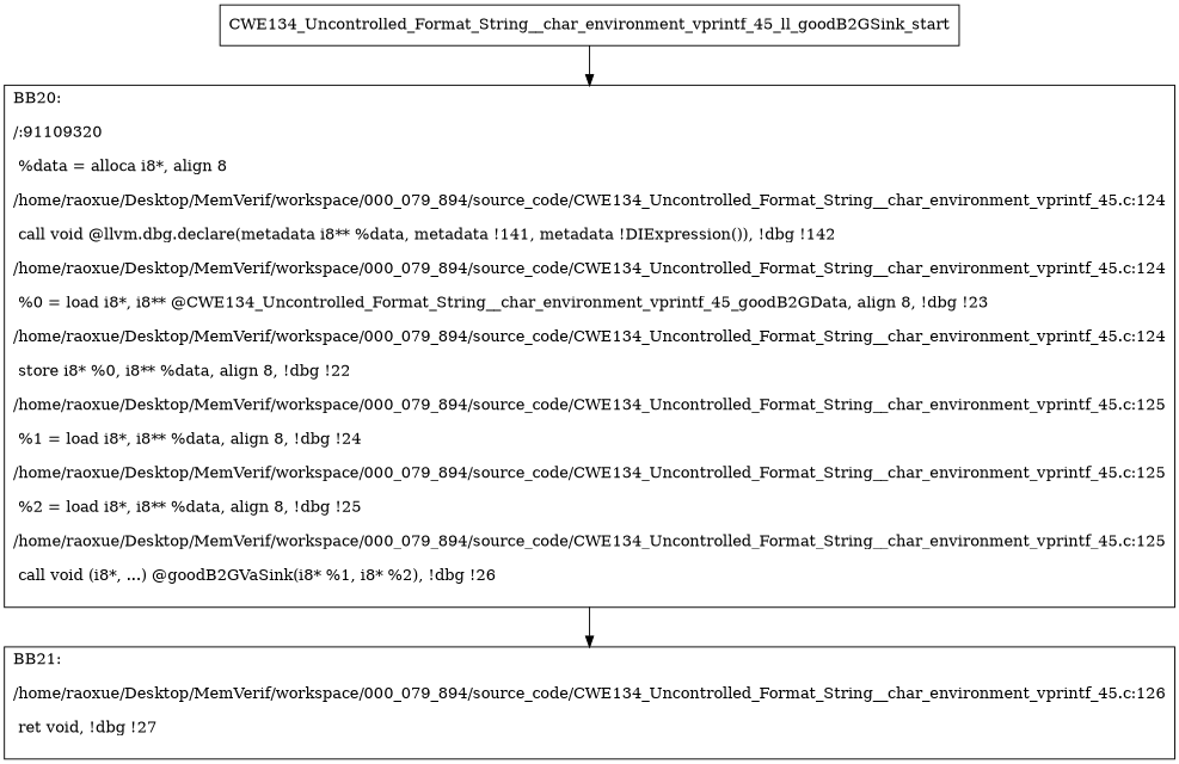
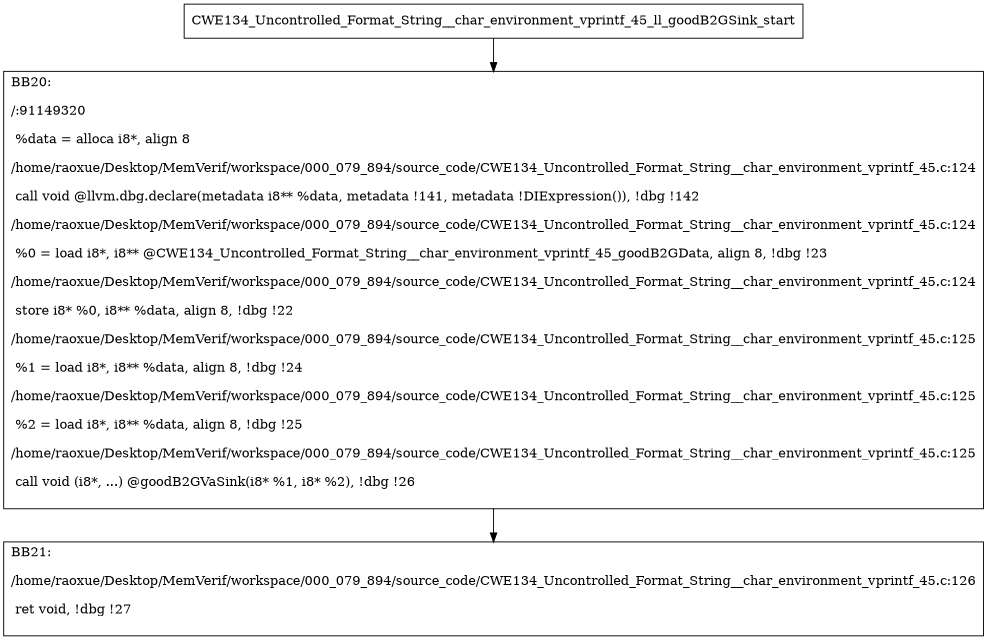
  digraph {
    node [shape=record]
    n1 [label="{CWE134_Uncontrolled_Format_String__char_environment_vprintf_45_ll_goodB2GSink_start}"]
-   n2 [label="{BB20:\l\l/:91109320\l\n  %data = alloca i8*, align 8\l\n/home/raoxue/Desktop/MemVerif/workspace/000_079_894/source_code/CWE134_Uncontrolled_Format_String__char_environment_vprintf_45.c:124\l\n  call void @llvm.dbg.declare(metadata i8** %data, metadata !141, metadata !DIExpression()), !dbg !142\l\n/home/raoxue/Desktop/MemVerif/workspace/000_079_894/source_code/CWE134_Uncontrolled_Format_String__char_environment_vprintf_45.c:124\l\n  %0 = load i8*, i8** @CWE134_Uncontrolled_Format_String__char_environment_vprintf_45_goodB2GData, align 8, !dbg !23\l\n/home/raoxue/Desktop/MemVerif/workspace/000_079_894/source_code/CWE134_Uncontrolled_Format_String__char_environment_vprintf_45.c:124\l\n  store i8* %0, i8** %data, align 8, !dbg !22\l\n/home/raoxue/Desktop/MemVerif/workspace/000_079_894/source_code/CWE134_Uncontrolled_Format_String__char_environment_vprintf_45.c:125\l\n  %1 = load i8*, i8** %data, align 8, !dbg !24\l\n/home/raoxue/Desktop/MemVerif/workspace/000_079_894/source_code/CWE134_Uncontrolled_Format_String__char_environment_vprintf_45.c:125\l\n  %2 = load i8*, i8** %data, align 8, !dbg !25\l\n/home/raoxue/Desktop/MemVerif/workspace/000_079_894/source_code/CWE134_Uncontrolled_Format_String__char_environment_vprintf_45.c:125\l\n  call void (i8*, ...) @goodB2GVaSink(i8* %1, i8* %2), !dbg !26\l\n}"]
+   n2 [label="{BB20:\l\l/:91149320\l\n  %data = alloca i8*, align 8\l\n/home/raoxue/Desktop/MemVerif/workspace/000_079_894/source_code/CWE134_Uncontrolled_Format_String__char_environment_vprintf_45.c:124\l\n  call void @llvm.dbg.declare(metadata i8** %data, metadata !141, metadata !DIExpression()), !dbg !142\l\n/home/raoxue/Desktop/MemVerif/workspace/000_079_894/source_code/CWE134_Uncontrolled_Format_String__char_environment_vprintf_45.c:124\l\n  %0 = load i8*, i8** @CWE134_Uncontrolled_Format_String__char_environment_vprintf_45_goodB2GData, align 8, !dbg !23\l\n/home/raoxue/Desktop/MemVerif/workspace/000_079_894/source_code/CWE134_Uncontrolled_Format_String__char_environment_vprintf_45.c:124\l\n  store i8* %0, i8** %data, align 8, !dbg !22\l\n/home/raoxue/Desktop/MemVerif/workspace/000_079_894/source_code/CWE134_Uncontrolled_Format_String__char_environment_vprintf_45.c:125\l\n  %1 = load i8*, i8** %data, align 8, !dbg !24\l\n/home/raoxue/Desktop/MemVerif/workspace/000_079_894/source_code/CWE134_Uncontrolled_Format_String__char_environment_vprintf_45.c:125\l\n  %2 = load i8*, i8** %data, align 8, !dbg !25\l\n/home/raoxue/Desktop/MemVerif/workspace/000_079_894/source_code/CWE134_Uncontrolled_Format_String__char_environment_vprintf_45.c:125\l\n  call void (i8*, ...) @goodB2GVaSink(i8* %1, i8* %2), !dbg !26\l\n}"]
    n3 [label="{BB21:\l\l/home/raoxue/Desktop/MemVerif/workspace/000_079_894/source_code/CWE134_Uncontrolled_Format_String__char_environment_vprintf_45.c:126\l\n  ret void, !dbg !27\l\n}"]
    n1 -> n2
    n2 -> n3
  }
